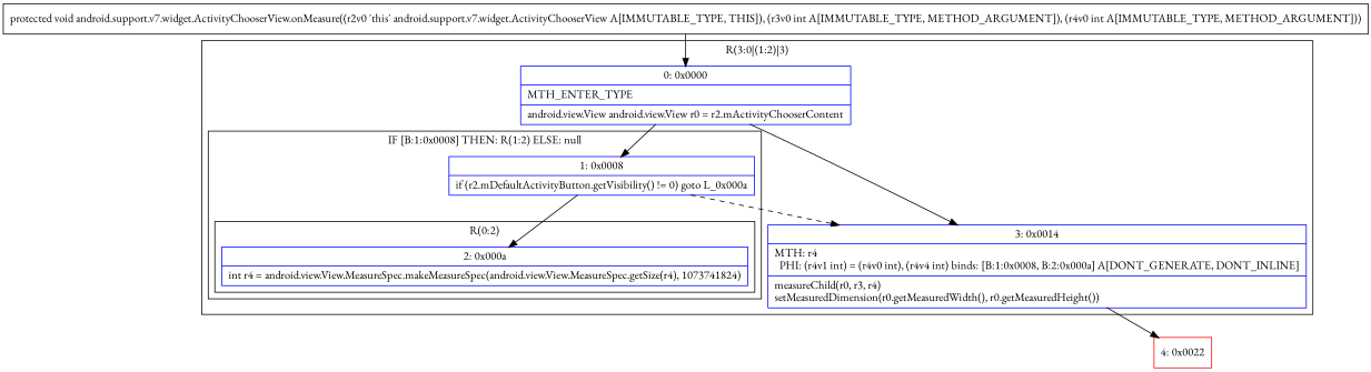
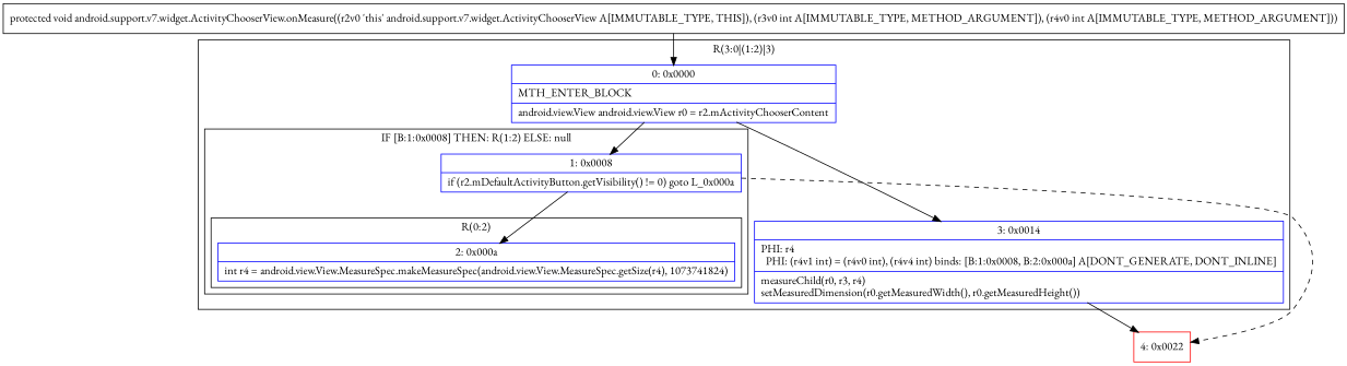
  digraph {
    fontname="EB Garamond"
    node [color=blue fontname="EB Garamond" shape=record]
    edge [fontname="EB Garamond"]
    n1 [label="{2\:\ 0x000a|int r4 = android.view.View.MeasureSpec.makeMeasureSpec(android.view.View.MeasureSpec.getSize(r4), 1073741824)\l}"]
    n2 [label="{1\:\ 0x0008|if (r2.mDefaultActivityButton.getVisibility() != 0) goto L_0x000a\l}"]
-   n3 [label="{0\:\ 0x0000|MTH_ENTER_TYPE\l|android.view.View android.view.View r0 = r2.mActivityChooserContent\l}"]
-   n4 [label="{3\:\ 0x0014|MTH: r4 \l  PHI: (r4v1 int) = (r4v0 int), (r4v4 int) binds: [B:1:0x0008, B:2:0x000a] A[DONT_GENERATE, DONT_INLINE]\l|measureChild(r0, r3, r4)\lsetMeasuredDimension(r0.getMeasuredWidth(), r0.getMeasuredHeight())\l}"]
+   n3 [label="{0\:\ 0x0000|MTH_ENTER_BLOCK\l|android.view.View android.view.View r0 = r2.mActivityChooserContent\l}"]
+   n4 [label="{3\:\ 0x0014|PHI: r4 \l  PHI: (r4v1 int) = (r4v0 int), (r4v4 int) binds: [B:1:0x0008, B:2:0x000a] A[DONT_GENERATE, DONT_INLINE]\l|measureChild(r0, r3, r4)\lsetMeasuredDimension(r0.getMeasuredWidth(), r0.getMeasuredHeight())\l}"]
    n5 [color=red label="{4\:\ 0x0022}"]
    n6 [label="{protected void android.support.v7.widget.ActivityChooserView.onMeasure((r2v0 'this' android.support.v7.widget.ActivityChooserView A[IMMUTABLE_TYPE, THIS]), (r3v0 int A[IMMUTABLE_TYPE, METHOD_ARGUMENT]), (r4v0 int A[IMMUTABLE_TYPE, METHOD_ARGUMENT])) }" color=""]
    subgraph cluster_1 {
      label="R(3:0|(1:2)|3)"
      n3
      n4
      subgraph cluster_2 {
        label="IF [B:1:0x0008] THEN: R(1:2) ELSE: null"
        n2
        subgraph cluster_3 {
          label="R(0:2)"
          n1
        }
      }
    }
    n2 -> n1
-   n2 -> n4 [style=dashed]
+   n2 -> n5 [style=dashed]
    n3 -> n2
    n3 -> n4
    n4 -> n5
    n6 -> n3
  }
